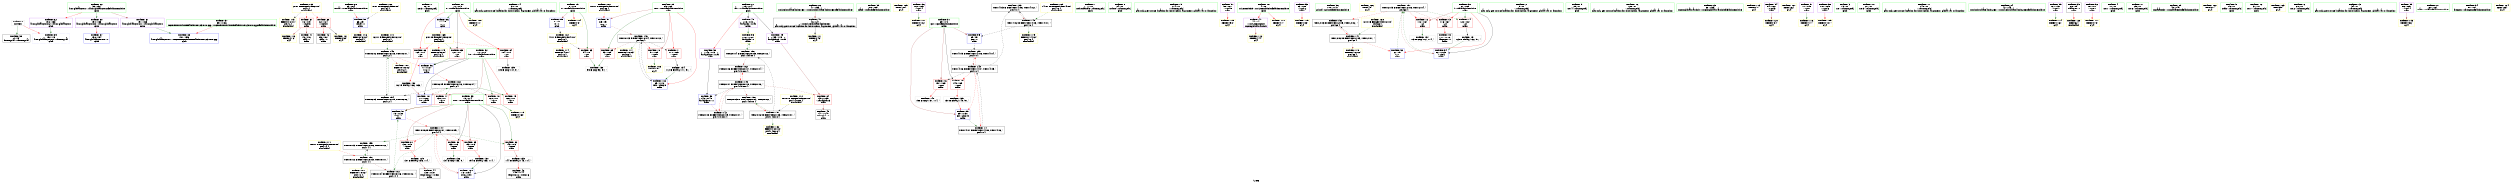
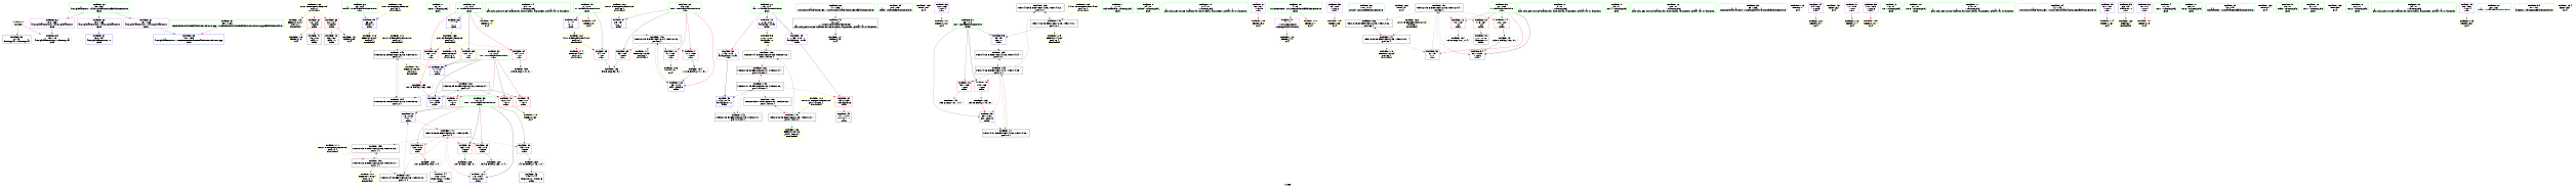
  digraph {
    label=SVFG
    node [color=yellow shape=record]
    edge [color=red style=solid]
    n1 [color=grey label="{NodeID: 0\nNullPtr}"]
    n2 [color=black label="{NodeID: 38\n2\<--3\ndummyVal\<--dummyVal\n}"]
    n3 [color=blue label="{NodeID: 89\n192\<--3\nllvm.global_ctors_2\<--dummyVal\nGlob }" style=dotted]
    n4 [label="{NodeID: 173\nRETMU(2V_1)\npts\{1 \}\nFun[main]}" style=double]
    n5 [color=blue label="{NodeID: 90\n63\<--9\nretval\<--\nmain\n}"]
    n6 [label="{NodeID: 176\nRETMU(8V_2)\npts\{64 \}\nFun[main]}" style=double]
    n7 [color=green label="{NodeID: 7\n22\<--1\n.str.3\<--dummyObj\nGlob }"]
    n8 [label="{NodeID: 180\nRETMU(16V_2)\npts\{72 \}\nFun[main]}" style=double]
    n9 [color=blue label="{NodeID: 97\n73\<--130\nnum\<--\nmain\n}"]
    n10 [color=black label="{NodeID: 144\nMR_18V_6 = PHI(MR_18V_7, MR_18V_5, )\npts\{74 \}\n}"]
    n11 [color=black label="{NodeID: 161\nMR_18V_4 = PHI(MR_18V_6, MR_18V_2, )\npts\{74 \}\n}"]
    n12 [color=black label="{NodeID: 155\nMR_18V_3 = PHI(MR_18V_6, MR_18V_2, )\npts\{74 \}\n}"]
    n13 [color=blue label="{NodeID: 100\n73\<--154\nnum\<--div\nmain\n}"]
    n14 [color=red label="{NodeID: 80\n133\<--73\n\<--num\nmain\n}"]
    n15 [color=red label="{NodeID: 81\n136\<--73\n\<--num\nmain\n}"]
    n16 [color=red label="{NodeID: 82\n143\<--73\n\<--num\nmain\n}"]
    n17 [color=red label="{NodeID: 83\n153\<--73\n\<--num\nmain\n}"]
    n18 [color=black label="{NodeID: 150\nMR_18V_2 = PHI(MR_18V_3, MR_18V_1, )\npts\{74 \}\n}"]
    n19 [color=grey label="{NodeID: 136\n134 = cmp(133, 9, )\n}"]
    n20 [color=grey label="{NodeID: 129\n137 = Binary(136, 114, )\n}"]
    n21 [color=grey label="{NodeID: 133\n144 = Binary(143, 114, )\n}"]
    n22 [color=grey label="{NodeID: 130\n154 = Binary(153, 114, )\n}"]
    n23 [color=green label="{NodeID: 14\n91\<--1\n\<--dummyObj\nCan only get source location for instruction, argument, global var or function.}"]
    n24 [label="{NodeID: 104\nAPARM(8)\nCS[]}" style=double]
    n25 [color=green label="{NodeID: 21\n13\<--14\nwas\<--was_field_insensitive\nGlob }"]
    n26 [color=purple label="{NodeID: 48\n118\<--13\narrayidx\<--was\nmain\n}"]
    n27 [color=purple label="{NodeID: 49\n139\<--13\narrayidx13\<--was\nmain\n}"]
    n28 [color=purple label="{NodeID: 50\n146\<--13\narrayidx18\<--was\nmain\n}"]
    n29 [label="{NodeID: 93\n118\<--120\narrayidx\<--\nmain\n}"]
    n30 [color=red label="{NodeID: 84\n140\<--139\n\<--arrayidx13\nmain\n}"]
    n31 [color=blue label="{NodeID: 98\n146\<--148\narrayidx18\<--\nmain\n}"]
    n32 [color=black label="{NodeID: 158\nMR_20V_4 = PHI(MR_20V_5, MR_20V_2, )\npts\{140000 \}\n}"]
    n33 [color=black label="{NodeID: 45\n141\<--140\ntobool14\<--\nmain\n}"]
    n34 [color=black label="{NodeID: 142\nMR_20V_8 = PHI(MR_20V_9, MR_20V_7, )\npts\{140000 \}\n}"]
    n35 [label="{NodeID: 111\nAPARM(46)\nCS[]}" style=double]
    n36 [color=green label="{NodeID: 28\n63\<--64\nretval\<--retval_field_insensitive\nmain\n}"]
    n37 [label="{NodeID: 118\nAPARM(76)\nCS[]}" style=double]
    n38 [color=green label="{NodeID: 35\n88\<--89\nscanf\<--scanf_field_insensitive\n}"]
    n39 [label="{NodeID: 125\nARet(108)\nCS[]}" style=double]
    n40 [color=black label="{NodeID: 42\n85\<--82\ncall1\<--\nmain\n}"]
    n41 [color=grey label="{NodeID: 132\n167 = Binary(166, 165, )\n}"]
    n42 [color=blue label="{NodeID: 101\n71\<--167\ni10\<--add\nmain\n}"]
    n43 [color=black label="{NodeID: 160\nMR_16V_5 = PHI(MR_16V_6, MR_16V_4, )\npts\{72 \}\n}"]
    n44 [color=red label="{NodeID: 77\n130\<--71\n\<--i10\nmain\n}"]
    n45 [color=red label="{NodeID: 78\n160\<--71\n\<--i10\nmain\n}"]
    n46 [color=red label="{NodeID: 79\n166\<--71\n\<--i10\nmain\n}"]
    n47 [color=black label="{NodeID: 154\nMR_16V_3 = PHI(MR_16V_5, MR_16V_2, )\npts\{72 \}\n}"]
    n48 [color=grey label="{NodeID: 139\n105 = cmp(104, 9, )\n}"]
    n49 [color=purple label="{NodeID: 56\n102\<--25\n\<--.str.4\nmain\n}"]
    n50 [label="{NodeID: 107\nAPARM(102)\nCS[]}" style=double]
    n51 [color=black label="{NodeID: 146\nMR_10V_3 = PHI(MR_10V_4, MR_10V_2, )\npts\{66 \}\n}"]
    n52 [color=red label="{NodeID: 69\n93\<--65\n\<--test\nmain\n}"]
    n53 [color=red label="{NodeID: 70\n97\<--65\n\<--test\nmain\n}"]
    n54 [color=red label="{NodeID: 71\n171\<--65\n\<--test\nmain\n}"]
    n55 [color=blue label="{NodeID: 102\n65\<--172\ntest\<--inc28\nmain\n}"]
    n56 [label="{NodeID: 177\nRETMU(10V_3)\npts\{66 \}\nFun[main]}" style=double]
    n57 [color=grey label="{NodeID: 138\n95 = cmp(93, 94, )\n}"]
    n58 [label="{NodeID: 106\nAPARM(97)\nCS[]}" style=double]
    n59 [color=grey label="{NodeID: 134\n172 = Binary(171, 91, )\n}"]
    n60 [color=red label="{NodeID: 63\n94\<--8\n\<--tt\nmain\n}"]
    n61 [color=black label="{NodeID: 153\nMR_14V_3 = PHI(MR_14V_6, MR_14V_2, )\npts\{70 \}\n}"]
    n62 [color=black label="{NodeID: 148\nMR_14V_2 = PHI(MR_14V_3, MR_14V_1, )\npts\{70 \}\n}"]
    n63 [color=blue label="{NodeID: 95\n69\<--9\ncnt\<--\nmain\n}"]
    n64 [label="{NodeID: 179\nRETMU(14V_2)\npts\{70 \}\nFun[main]}" style=double]
    n65 [color=black label="{NodeID: 159\nMR_14V_5 = PHI(MR_14V_6, MR_14V_4, )\npts\{70 \}\n}"]
    n66 [label="{NodeID: 115\nAPARM(160)\nCS[]}" style=double]
    n67 [color=black label="{NodeID: 149\nMR_16V_2 = PHI(MR_16V_3, MR_16V_1, )\npts\{72 \}\n}"]
    n68 [color=blue label="{NodeID: 96\n71\<--127\ni10\<--\nmain\n}"]
    n69 [label="{NodeID: 167\n10V_1 = ENCHI(MR_10V_0)\npts\{66 \}\nFun[main]}" style=double]
    n70 [color=blue label="{NodeID: 91\n65\<--91\ntest\<--\nmain\n}"]
    n71 [color=green label="{NodeID: 1\n7\<--1\n__dso_handle\<--dummyObj\nGlob }"]
    n72 [label="{NodeID: 174\nRETMU(4V_1)\npts\{10 \}\nFun[main]}" style=double]
    n73 [color=green label="{NodeID: 8\n24\<--1\nstdout\<--dummyObj\nGlob }"]
    n74 [label="{NodeID: 181\nRETMU(18V_2)\npts\{74 \}\nFun[main]}" style=double]
    n75 [color=black label="{NodeID: 145\nMR_20V_7 = PHI(MR_20V_8, MR_20V_6, )\npts\{140000 \}\n}"]
    n76 [color=black label="{NodeID: 162\nMR_20V_6 = PHI(MR_20V_7, MR_20V_4, )\npts\{140000 \}\n}"]
    n77 [color=black label="{NodeID: 156\nMR_20V_3 = PHI(MR_20V_7, MR_20V_2, )\npts\{140000 \}\n}"]
    n78 [color=green label="{NodeID: 15\n114\<--1\n\<--dummyObj\nCan only get source location for instruction, argument, global var or function.}"]
    n79 [label="{NodeID: 105\nAPARM(98)\nCS[]}" style=double]
    n80 [color=green label="{NodeID: 22\n33\<--37\nllvm.global_ctors\<--llvm.global_ctors_field_insensitive\nGlob }"]
    n81 [color=purple label="{NodeID: 60\n190\<--33\nllvm.global_ctors_0\<--llvm.global_ctors\nGlob }"]
-   n82 [color=purple label="{NodeID: 61\n191\<--33\nllvm.global_ctors_1\<--llvm.global_ctors\nInitD }"]
+   n82 [color=purple label="{NodeID: 61\n191\<--33\nllvm.global_ctors_1\<--llvm.global_ctors\nGlob }"]
    n83 [color=purple label="{NodeID: 62\n192\<--33\nllvm.global_ctors_2\<--llvm.global_ctors\nGlob }"]
    n84 [color=blue label="{NodeID: 87\n190\<--34\nllvm.global_ctors_0\<--\nGlob }"]
    n85 [color=blue label="{NodeID: 88\n191\<--35\nllvm.global_ctors_1\<--_GLOBAL__sub_I_HellKitsune123_0_0.cpp\nGlob }"]
    n86 [label="{NodeID: 112\nAPARM(44)\nCS[]}" style=double]
    n87 [color=green label="{NodeID: 29\n65\<--66\ntest\<--test_field_insensitive\nmain\n}"]
    n88 [label="{NodeID: 119\nAPARM(83)\nCS[]}" style=double]
    n89 [color=green label="{NodeID: 36\n100\<--101\nprintf\<--printf_field_insensitive\n}"]
    n90 [label="{NodeID: 126\nARet(45)\nCS[]}" style=double]
    n91 [color=black label="{NodeID: 43\n117\<--116\nidxprom\<--\nmain\n}"]
    n92 [color=black label="{NodeID: 46\n145\<--144\nidxprom17\<--rem16\nmain\n}"]
    n93 [color=grey label="{NodeID: 140\n158 = cmp(157, 114, )\n}"]
    n94 [color=purple label="{NodeID: 57\n98\<--27\n\<--.str.5\nmain\n}"]
    n95 [color=black label="{NodeID: 147\nMR_12V_2 = PHI(MR_12V_3, MR_12V_1, )\npts\{68 \}\n}"]
    n96 [color=blue label="{NodeID: 92\n67\<--9\ni\<--\nmain\n}"]
    n97 [color=black label="{NodeID: 152\nMR_12V_3 = PHI(MR_12V_5, MR_12V_2, )\npts\{68 \}\n}"]
    n98 [label="{NodeID: 178\nRETMU(12V_2)\npts\{68 \}\nFun[main]}" style=double]
    n99 [color=black label="{NodeID: 157\nMR_12V_5 = PHI(MR_12V_6, MR_12V_4, )\npts\{68 \}\n}"]
    n100 [color=red label="{NodeID: 72\n112\<--67\n\<--i\nmain\n}"]
    n101 [color=red label="{NodeID: 73\n116\<--67\n\<--i\nmain\n}"]
    n102 [color=red label="{NodeID: 74\n122\<--67\n\<--i\nmain\n}"]
    n103 [color=blue label="{NodeID: 94\n67\<--123\ni\<--inc\nmain\n}"]
    n104 [color=red label="{NodeID: 64\n104\<--11\n\<--n\nmain\n}"]
    n105 [label="{NodeID: 168\n12V_1 = ENCHI(MR_12V_0)\npts\{68 \}\nFun[main]}" style=double]
    n106 [color=blue label="{NodeID: 85\n8\<--9\ntt\<--\nGlob }"]
    n107 [label="{NodeID: 164\n4V_1 = ENCHI(MR_4V_0)\npts\{10 \}\nFun[main]}" style=double]
    n108 [color=green label="{NodeID: 2\n9\<--1\n\<--dummyObj\nCan only get source location for instruction, argument, global var or function.}"]
    n109 [label="{NodeID: 175\nRETMU(6V_1)\npts\{12 \}\nFun[main]}" style=double]
    n110 [color=grey label="{NodeID: 137\n113 = cmp(112, 114, )\n}"]
    n111 [color=grey label="{NodeID: 131\n123 = Binary(122, 91, )\n}"]
    n112 [color=green label="{NodeID: 9\n25\<--1\n.str.4\<--dummyObj\nGlob }"]
    n113 [label="{NodeID: 182\nRETMU(20V_2)\npts\{140000 \}\nFun[main]}" style=double]
    n114 [color=blue label="{NodeID: 99\n69\<--150\ncnt\<--inc19\nmain\n}"]
    n115 [color=black label="{NodeID: 141\nMR_14V_7 = PHI(MR_14V_8, MR_14V_6, )\npts\{70 \}\n}"]
    n116 [color=black label="{NodeID: 143\nMR_14V_6 = PHI(MR_14V_7, MR_14V_5, )\npts\{70 \}\n}"]
    n117 [color=red label="{NodeID: 75\n149\<--69\n\<--cnt\nmain\n}"]
    n118 [color=red label="{NodeID: 76\n157\<--69\n\<--cnt\nmain\n}"]
    n119 [color=green label="{NodeID: 16\n120\<--1\n\<--dummyObj\nCan only get source location for instruction, argument, global var or function.}"]
    n120 [color=green label="{NodeID: 23\n38\<--39\n__cxx_global_var_init\<--__cxx_global_var_init_field_insensitive\n}"]
    n121 [label="{NodeID: 113\nAPARM(7)\nCS[]}" style=double]
    n122 [color=green label="{NodeID: 30\n67\<--68\ni\<--i_field_insensitive\nmain\n}"]
    n123 [label="{NodeID: 120\nAPARM(84)\nCS[]}" style=double]
    n124 [color=green label="{NodeID: 37\n35\<--186\n_GLOBAL__sub_I_HellKitsune123_0_0.cpp\<--_GLOBAL__sub_I_HellKitsune123_0_0.cpp_field_insensitive\n}"]
    n125 [label="{NodeID: 127\nARet(162)\nCS[]}" style=double]
    n126 [color=black label="{NodeID: 44\n138\<--137\nidxprom12\<--rem\nmain\n}"]
    n127 [color=purple label="{NodeID: 51\n77\<--15\n\<--.str\nmain\n}"]
    n128 [label="{NodeID: 116\nAPARM(77)\nCS[]}" style=double]
    n129 [color=grey label="{NodeID: 135\n150 = Binary(149, 91, )\n}"]
    n130 [color=purple label="{NodeID: 58\n107\<--29\n\<--.str.6\nmain\n}"]
    n131 [label="{NodeID: 109\nAPARM(107)\nCS[]}" style=double]
    n132 [color=red label="{NodeID: 65\n127\<--11\n\<--n\nmain\n}"]
    n133 [color=black label="{NodeID: 151\nMR_20V_2 = PHI(MR_20V_3, MR_20V_1, )\npts\{140000 \}\n}"]
    n134 [label="{NodeID: 169\n14V_1 = ENCHI(MR_14V_0)\npts\{70 \}\nFun[main]}" style=double]
    n135 [color=blue label="{NodeID: 86\n11\<--9\nn\<--\nGlob }"]
    n136 [label="{NodeID: 165\n6V_1 = ENCHI(MR_6V_0)\npts\{12 \}\nFun[main]}" style=double]
    n137 [color=red label="{NodeID: 66\n165\<--11\n\<--n\nmain\n}"]
    n138 [color=green label="{NodeID: 3\n15\<--1\n.str\<--dummyObj\nGlob }"]
    n139 [color=green label="{NodeID: 10\n27\<--1\n.str.5\<--dummyObj\nGlob }"]
    n140 [color=green label="{NodeID: 17\n148\<--1\n\<--dummyObj\nCan only get source location for instruction, argument, global var or function.}"]
    n141 [color=green label="{NodeID: 24\n42\<--43\n_ZNSt8ios_base4InitC1Ev\<--_ZNSt8ios_base4InitC1Ev_field_insensitive\n}"]
    n142 [label="{NodeID: 114\nAPARM(161)\nCS[]}" style=double]
    n143 [color=green label="{NodeID: 31\n69\<--70\ncnt\<--cnt_field_insensitive\nmain\n}"]
    n144 [label="{NodeID: 121\nAPARM(82)\nCS[]}" style=double]
    n145 [label="{NodeID: 128\nFRet(62)\nFun[main]}" style=double]
    n146 [color=purple label="{NodeID: 52\n78\<--17\n\<--.str.1\nmain\n}"]
    n147 [label="{NodeID: 117\nAPARM(78)\nCS[]}" style=double]
    n148 [color=purple label="{NodeID: 59\n161\<--31\n\<--.str.7\nmain\n}"]
    n149 [label="{NodeID: 163\n2V_1 = ENCHI(MR_2V_0)\npts\{1 \}\nFun[main]}" style=double]
    n150 [color=red label="{NodeID: 67\n76\<--19\n\<--stdin\nmain\n}"]
    n151 [color=red label="{NodeID: 68\n82\<--24\n\<--stdout\nmain\n}"]
    n152 [color=black label="{NodeID: 41\n79\<--76\ncall\<--\nmain\n}"]
    n153 [label="{NodeID: 170\n16V_1 = ENCHI(MR_16V_0)\npts\{72 \}\nFun[main]}" style=double]
    n154 [color=green label="{NodeID: 4\n17\<--1\n.str.1\<--dummyObj\nGlob }"]
    n155 [color=green label="{NodeID: 11\n29\<--1\n.str.6\<--dummyObj\nGlob }"]
    n156 [color=green label="{NodeID: 18\n4\<--6\n_ZStL8__ioinit\<--_ZStL8__ioinit_field_insensitive\nGlob }"]
    n157 [color=purple label="{NodeID: 47\n44\<--4\n\<--_ZStL8__ioinit\n__cxx_global_var_init\n}"]
    n158 [label="{NodeID: 110\nAPARM(4)\nCS[]}" style=double]
    n159 [label="{NodeID: 108\nAPARM(11)\nCS[]}" style=double]
    n160 [color=green label="{NodeID: 25\n48\<--49\n__cxa_atexit\<--__cxa_atexit_field_insensitive\n}"]
    n161 [color=green label="{NodeID: 32\n71\<--72\ni10\<--i10_field_insensitive\nmain\n}"]
    n162 [label="{NodeID: 122\nARet(87)\nCS[]}" style=double]
    n163 [color=black label="{NodeID: 39\n62\<--9\nmain_ret\<--\nmain\n}"]
    n164 [color=purple label="{NodeID: 53\n83\<--20\n\<--.str.2\nmain\n}"]
    n165 [label="{NodeID: 171\n18V_1 = ENCHI(MR_18V_0)\npts\{74 \}\nFun[main]}" style=double]
    n166 [color=green label="{NodeID: 5\n19\<--1\nstdin\<--dummyObj\nGlob }"]
    n167 [color=green label="{NodeID: 12\n31\<--1\n.str.7\<--dummyObj\nGlob }"]
    n168 [color=green label="{NodeID: 19\n8\<--10\ntt\<--tt_field_insensitive\nGlob }"]
    n169 [color=green label="{NodeID: 26\n47\<--53\n_ZNSt8ios_base4InitD1Ev\<--_ZNSt8ios_base4InitD1Ev_field_insensitive\n}"]
    n170 [color=black label="{NodeID: 40\n46\<--47\n\<--_ZNSt8ios_base4InitD1Ev\nCan only get source location for instruction, argument, global var or function.}"]
    n171 [color=green label="{NodeID: 33\n73\<--74\nnum\<--num_field_insensitive\nmain\n}"]
    n172 [label="{NodeID: 123\nARet(99)\nCS[]}" style=double]
    n173 [color=purple label="{NodeID: 54\n84\<--22\n\<--.str.3\nmain\n}"]
    n174 [label="{NodeID: 172\n20V_1 = ENCHI(MR_20V_0)\npts\{140000 \}\nFun[main]}" style=double]
    n175 [color=green label="{NodeID: 6\n20\<--1\n.str.2\<--dummyObj\nGlob }"]
    n176 [color=green label="{NodeID: 13\n34\<--1\n\<--dummyObj\nCan only get source location for instruction, argument, global var or function.}"]
    n177 [label="{NodeID: 103\nAPARM(86)\nCS[]}" style=double]
    n178 [color=green label="{NodeID: 20\n11\<--12\nn\<--n_field_insensitive\nGlob }"]
    n179 [color=green label="{NodeID: 27\n60\<--61\nmain\<--main_field_insensitive\n}"]
    n180 [color=green label="{NodeID: 34\n80\<--81\nfreopen\<--freopen_field_insensitive\n}"]
    n181 [label="{NodeID: 124\nARet(103)\nCS[]}" style=double]
    n182 [color=purple label="{NodeID: 55\n86\<--25\n\<--.str.4\nmain\n}"]
    n183 [label="{NodeID: 166\n8V_1 = ENCHI(MR_8V_0)\npts\{64 \}\nFun[main]}" style=double]
    n1 -> n2 [color=darkgreen]
    n1 -> n3
    n5 -> n6 [style=dashed]
    n9 -> n10 [style=dashed]
    n10 -> n11 [color=darkgreen style=dashed]
    n10 -> n12 [color=darkgreen style=dashed]
    n10 -> n13 [color=brown style=dashed]
    n10 -> n14 [color=brown style=dashed]
    n10 -> n15 [style=dashed]
    n10 -> n16 [color=darkgreen style=dashed]
    n10 -> n17 [style=dashed]
    n11 -> n9 [color=darkgreen style=dashed]
    n12 -> n18 [color=darkgreen style=dashed]
    n13 -> n10 [style=dashed]
    n14 -> n19 [color=darkgreen]
    n15 -> n20
    n16 -> n21 [color=brown]
    n17 -> n22
    n18 -> n11 [color=brown style=dashed]
    n18 -> n12 [color=black style=dashed]
    n18 -> n74 [color=darkgreen style=dashed]
    n20 -> n126 [color=brown]
    n21 -> n92
    n22 -> n13 [color=darkgreen]
    n25 -> n26 [color=black]
    n25 -> n27 [color=black]
    n25 -> n28
    n26 -> n29 [color=darkgreen]
    n27 -> n30 [color=brown]
    n28 -> n31 [color=black]
    n29 -> n32 [color=darkgreen style=dashed]
    n30 -> n33 [color=brown]
    n31 -> n34 [color=brown style=dashed]
    n32 -> n29 [color=darkgreen style=dashed]
    n32 -> n76 [color=brown style=dashed]
    n34 -> n75 [color=brown style=dashed]
    n36 -> n5
    n41 -> n42 [color=brown]
    n42 -> n43 [color=darkgreen style=dashed]
    n43 -> n42 [color=brown style=dashed]
    n43 -> n44 [color=darkgreen style=dashed]
    n43 -> n45 [color=black style=dashed]
    n43 -> n46 [color=darkgreen]
    n43 -> n47 [color=black style=dashed]
    n44 -> n9
    n45 -> n66 [color=darkgreen]
    n47 -> n67 [color=darkgreen style=dashed]
    n49 -> n50 [color=darkgreen]
    n51 -> n52 [color=brown style=dashed]
    n51 -> n53 [style=dashed]
    n51 -> n54 [color=black style=dashed]
    n51 -> n55 [color=black style=dashed]
    n51 -> n56 [color=darkgreen style=dashed]
    n52 -> n57 [color=darkgreen]
    n53 -> n58 [color=darkgreen]
    n54 -> n59 [color=black]
    n55 -> n51 [color=black style=dashed]
    n59 -> n55 [color=darkgreen]
    n60 -> n57 [color=darkgreen]
    n61 -> n62 [color=brown style=dashed]
    n62 -> n61 [color=black style=dashed]
    n62 -> n63 [color=black style=dashed]
    n62 -> n64 [color=darkgreen style=dashed]
    n63 -> n65 [color=black style=dashed]
    n65 -> n116 [color=brown style=dashed]
    n67 -> n8 [color=brown style=dashed]
    n67 -> n47 [color=black style=dashed]
    n67 -> n68 [style=dashed]
    n68 -> n43 [style=dashed]
    n69 -> n70 [style=dashed]
    n70 -> n51 [color=brown style=dashed]
    n75 -> n30 [color=brown style=dashed]
    n75 -> n31 [color=black style=dashed]
    n75 -> n34 [style=dashed]
    n75 -> n76 [style=dashed]
    n75 -> n77 [color=brown style=dashed]
    n76 -> n75 [style=dashed]
    n77 -> n133 [style=dashed]
    n80 -> n81 [color=darkgreen]
    n80 -> n82 [color=brown]
    n80 -> n83
    n81 -> n84
    n82 -> n85 [color=darkgreen]
    n83 -> n3 [color=darkgreen]
    n87 -> n52 [color=darkgreen]
    n87 -> n53 [color=brown]
    n87 -> n54
    n87 -> n55
    n87 -> n70 [color=brown]
    n94 -> n79
    n95 -> n96 [style=dashed]
    n95 -> n97 [color=black style=dashed]
    n95 -> n98 [color=brown style=dashed]
    n96 -> n99 [color=darkgreen style=dashed]
    n97 -> n95 [style=dashed]
    n99 -> n97 [style=dashed]
    n99 -> n100 [style=dashed]
    n99 -> n101 [color=brown style=dashed]
    n99 -> n102 [color=darkgreen style=dashed]
    n99 -> n103 [color=brown style=dashed]
    n100 -> n110 [color=darkgreen]
    n101 -> n91
    n102 -> n111 [color=black]
    n103 -> n99 [color=darkgreen style=dashed]
    n104 -> n48 [color=black]
    n105 -> n95 [color=darkgreen style=dashed]
    n106 -> n107 [color=black style=dashed]
    n107 -> n60 [color=black style=dashed]
    n107 -> n72 [style=dashed]
    n111 -> n103 [color=darkgreen]
    n114 -> n115 [color=darkgreen style=dashed]
    n115 -> n116 [color=black style=dashed]
    n116 -> n61 [color=black style=dashed]
    n116 -> n65 [style=dashed]
    n116 -> n114 [style=dashed]
    n116 -> n115 [style=dashed]
    n116 -> n117 [style=dashed]
    n116 -> n118 [color=black style=dashed]
    n117 -> n129
    n118 -> n93
    n122 -> n96
    n122 -> n100 [color=brown]
    n122 -> n101
    n122 -> n102 [color=darkgreen]
    n122 -> n103 [color=black]
    n124 -> n85
    n127 -> n128 [color=darkgreen]
    n129 -> n114
    n130 -> n131
    n132 -> n68 [color=darkgreen]
    n133 -> n32 [color=black style=dashed]
    n133 -> n77 [color=darkgreen style=dashed]
    n133 -> n113 [color=darkgreen style=dashed]
    n134 -> n62 [color=darkgreen style=dashed]
    n135 -> n136 [color=brown style=dashed]
    n136 -> n104 [style=dashed]
    n136 -> n109 [style=dashed]
    n136 -> n132 [color=darkgreen style=dashed]
    n136 -> n137 [style=dashed]
    n137 -> n41
    n143 -> n63 [color=brown]
    n143 -> n114 [color=brown]
    n143 -> n117 [color=black]
    n143 -> n118 [color=brown]
    n146 -> n147
    n148 -> n142 [color=darkgreen]
    n149 -> n4 [color=black style=dashed]
    n149 -> n150 [style=dashed]
    n149 -> n151 [style=dashed]
    n150 -> n37 [color=brown]
    n150 -> n152 [color=brown]
    n151 -> n40
    n151 -> n144 [color=black]
    n153 -> n67 [color=darkgreen style=dashed]
    n156 -> n157
    n156 -> n158
    n157 -> n86 [color=brown]
    n161 -> n42 [color=black]
    n161 -> n44 [color=brown]
    n161 -> n45 [color=darkgreen]
    n161 -> n46
    n161 -> n68 [color=black]
    n163 -> n145
    n164 -> n88
    n165 -> n18 [style=dashed]
    n168 -> n24
    n168 -> n60 [color=darkgreen]
    n168 -> n106 [color=brown]
    n169 -> n170 [color=brown]
    n170 -> n35 [color=black]
    n171 -> n9 [color=darkgreen]
    n171 -> n13 [color=black]
    n171 -> n14 [color=black]
    n171 -> n15 [color=brown]
    n171 -> n16 [color=darkgreen]
    n171 -> n17 [color=brown]
    n173 -> n123 [color=brown]
    n174 -> n133 [color=black style=dashed]
    n178 -> n104
    n178 -> n132 [color=black]
    n178 -> n135 [color=darkgreen]
    n178 -> n137
    n178 -> n159 [color=darkgreen]
    n182 -> n177 [color=brown]
    n183 -> n5 [color=black style=dashed]
  }
